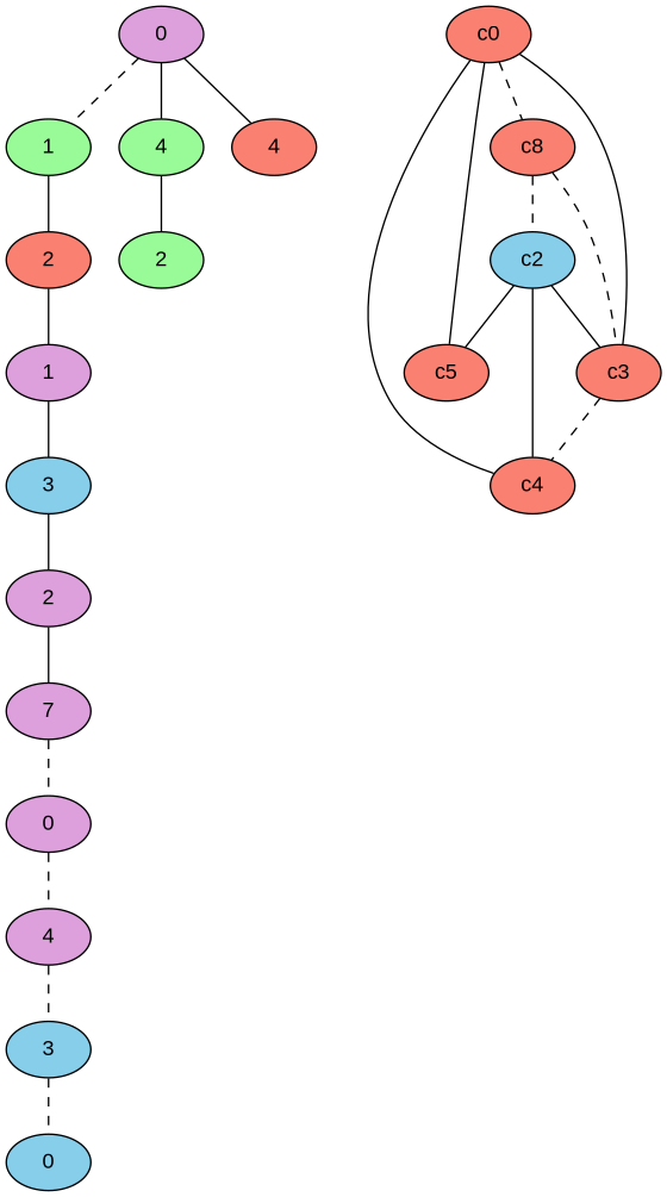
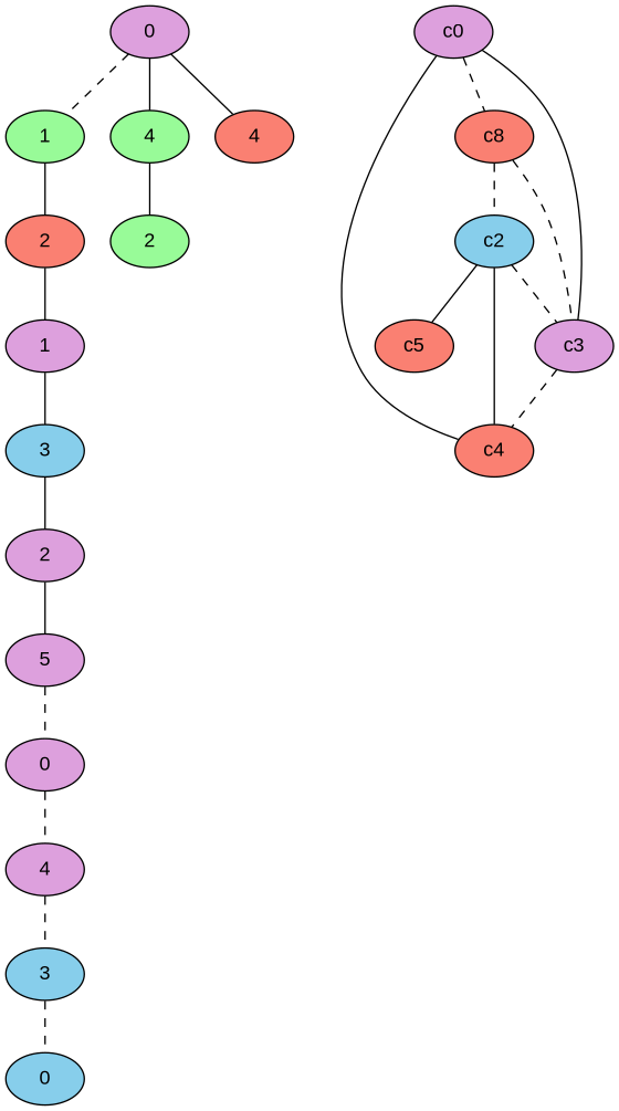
  graph {
    fontname="Liberation Sans"
    node [fillcolor=plum fontname="Liberation Sans" style=filled]
    edge [fontname="Liberation Sans" style=solid]
    n1 [label=0]
    n2 [fillcolor=palegreen label=1]
    n3 [fillcolor=palegreen label=4]
    n4 [fillcolor=salmon label=4]
    n5 [fillcolor=salmon label=2]
    n6 [fillcolor=palegreen label=2]
    n7 [label=1]
    n8 [fillcolor=skyblue label=3]
    n9 [label=2]
-   n10 [label=7]
+   n10 [label=5]
    n11 [label=0]
    n12 [label=4]
    n13 [fillcolor=skyblue label=3]
    n14 [fillcolor=skyblue label=0]
    n15 [fillcolor=salmon label=c8]
-   c0 [fillcolor=salmon]
-   c3 [fillcolor=salmon]
+   c0
+   c3
    c4 [fillcolor=salmon]
    c5 [fillcolor=salmon]
    c2 [fillcolor=skyblue]
    n1 -- n2 [style=dashed]
    n1 -- n3
    n1 -- n4
    n2 -- n5
    n3 -- n6
    n5 -- n7
    n7 -- n8
    n8 -- n9
    n9 -- n10
    n10 -- n11 [style=dashed]
    n11 -- n12 [style=dashed]
    n12 -- n13 [style=dashed]
    n13 -- n14 [style=dashed]
    n15 -- c3 [style=dashed]
    n15 -- c2 [style=dashed]
    c0 -- n15 [style=dashed]
    c0 -- c3
    c0 -- c4
-   c0 -- c5
    c3 -- c4 [style=dashed]
-   c2 -- c3
+   c2 -- c3 [style=dashed]
    c2 -- c4
    c2 -- c5
  }
